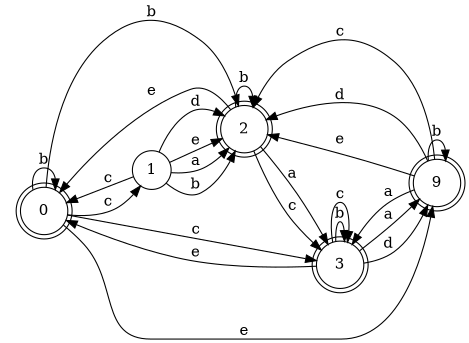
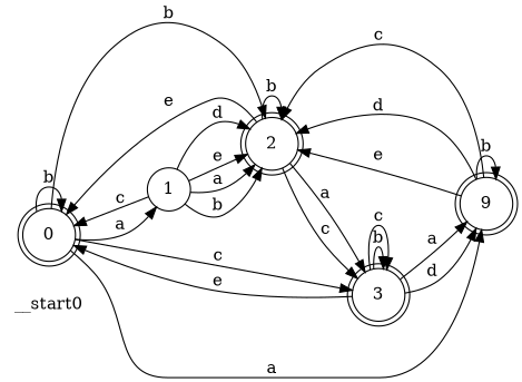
  digraph {
    rankdir=LR
    node [shape=doublecircle color=black fillcolor=white style="rounded,filled"]
+   __start0 [shape=none color="" fillcolor="" style=""]
    n2 [label=0]
    n3 [label=1 shape=circle style=filled]
    n4 [label=2]
    n5 [label=3]
    n6 [label=9]
    n2 -> n2 [label=b]
-   n2 -> n3 [label=c]
+   n2 -> n3 [label=a]
    n2 -> n4 [label=b]
    n2 -> n5 [label=c]
-   n2 -> n6 [label=e]
+   n2 -> n6 [label=a]
    n3 -> n2 [label=c]
    n3 -> n4 [label=a]
    n3 -> n4 [label=b]
    n3 -> n4 [label=d]
    n3 -> n4 [label=e]
    n4 -> n2 [label=e]
    n4 -> n4 [label=b]
    n4 -> n5 [label=a]
    n4 -> n5 [label=c]
    n5 -> n2 [label=e]
    n5 -> n5 [label=b]
    n5 -> n5 [label=c]
    n5 -> n6 [label=a]
    n5 -> n6 [label=d]
    n6 -> n4 [label=c]
    n6 -> n4 [label=d]
    n6 -> n4 [label=e]
-   n6 -> n5 [label=a]
    n6 -> n6 [label=b]
  }
